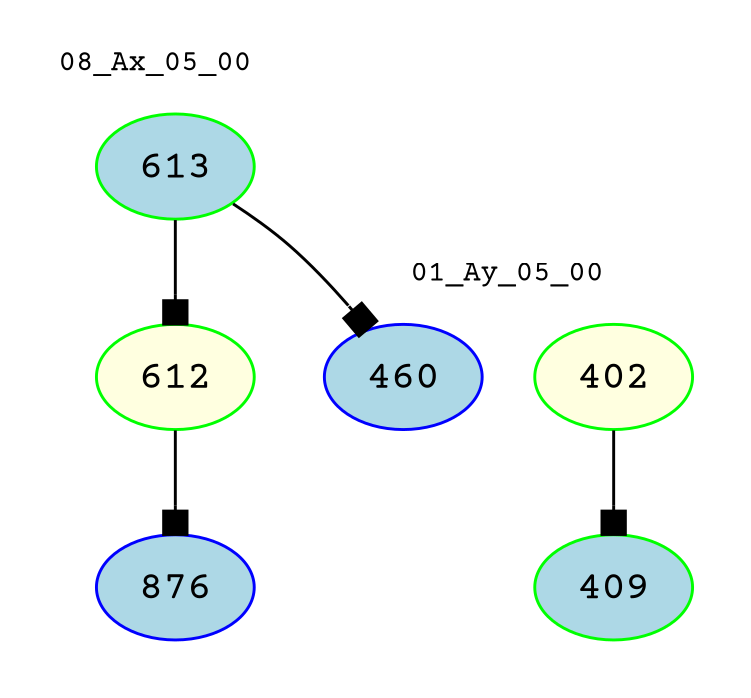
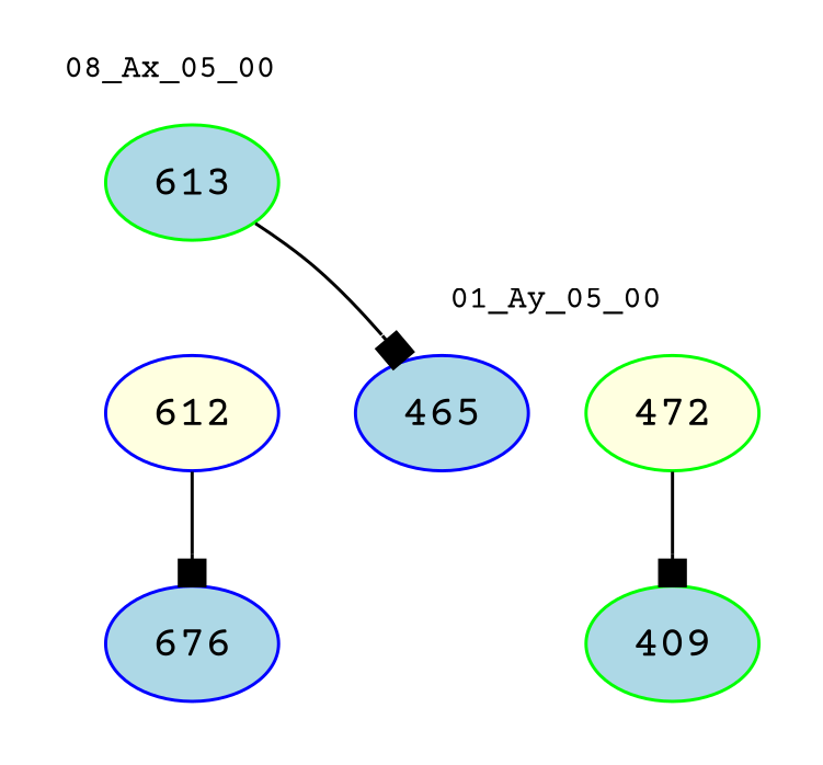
  digraph {
    fontname="Courier Prime"
    node [color=green fillcolor=lightblue fontname="Courier Prime" style=filled]
    edge [arrowhead=box color=black fontname="Courier Prime"]
-   n1 [fillcolor=lightyellow label=402]
+   n1 [fillcolor=lightyellow label=472]
    n2 [label=409]
-   n3 [color=blue label=460]
+   n3 [color=blue label=465]
    n4 [label=613]
-   n5 [fillcolor=lightyellow label=612]
-   n6 [color=blue label=876]
+   n5 [color=blue fillcolor=lightyellow label=612]
+   n6 [color=blue label=676]
    subgraph cluster_1 {
      color=white
      fontsize=10
      label="01_Ay_05_00"
      n1
      n2
      n3
    }
    subgraph cluster_2 {
      color=white
      fontsize=10
      label="08_Ax_05_00"
      n4
      n5
      n6
    }
    n1 -> n2
    n4 -> n3
-   n4 -> n5
    n5 -> n6
  }
